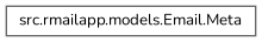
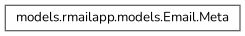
  digraph {
    rankdir=LR
    fontname=Nunito
-   n1 [color=grey40 fillcolor=white fontname=Nunito fontsize=10 height=0.2 label="src.rmailapp.models.Email.Meta" shape=box style=filled width=0.4]
+   n1 [color=grey40 fillcolor=white fontname=Nunito fontsize=10 height=0.2 label="models.rmailapp.models.Email.Meta" shape=box style=filled width=0.4]
  }
